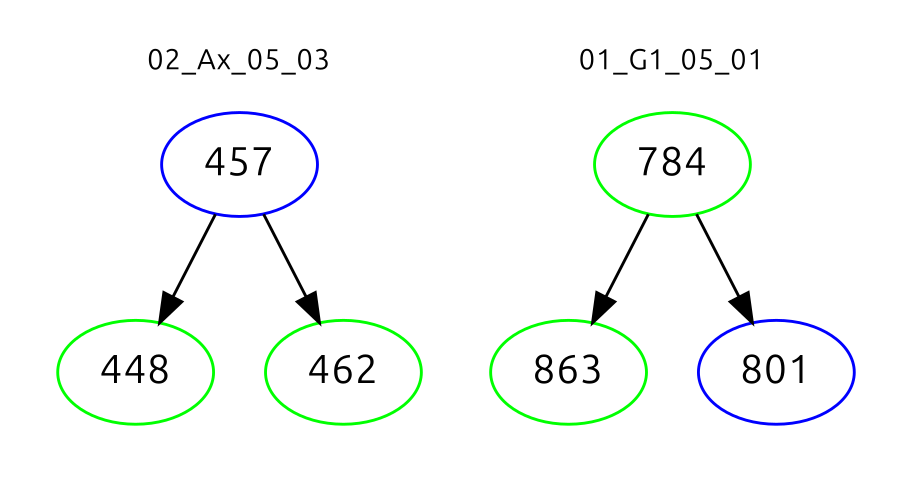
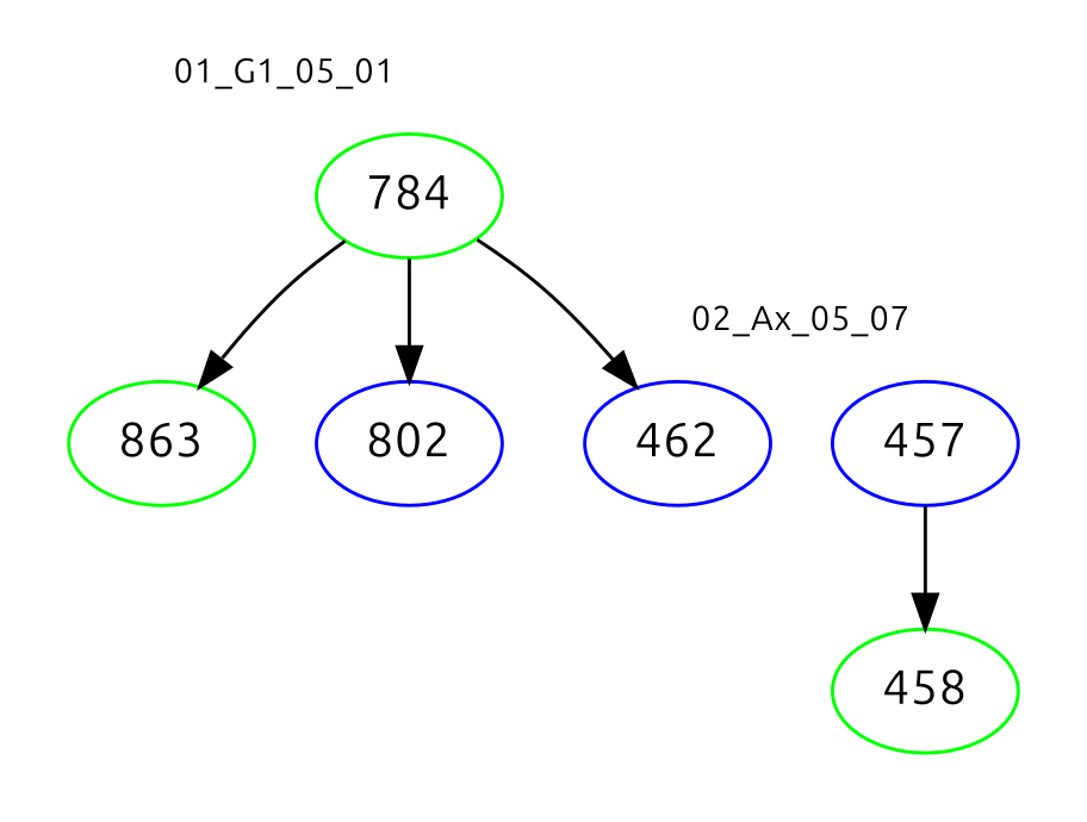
  digraph {
    fontname=Ubuntu
    node [color=blue fontname=Ubuntu]
    edge [color=black fontname=Ubuntu]
    n1 [label=457]
-   n2 [color=green label=448]
-   n3 [color=green label=462]
+   n2 [color=green label=458]
+   n3 [label=462]
    n4 [color=green label=784]
    n5 [color=green label=863]
-   n6 [label=801]
+   n6 [label=802]
    subgraph cluster_1 {
      color=white
      fontsize=10
-     label="02_Ax_05_03"
+     label="02_Ax_05_07"
      n1
      n2
      n3
    }
    subgraph cluster_2 {
      color=white
      fontsize=10
      label="01_G1_05_01"
      n4
      n5
      n6
    }
    n1 -> n2
-   n1 -> n3
+   n4 -> n3
    n4 -> n5
    n4 -> n6
  }
